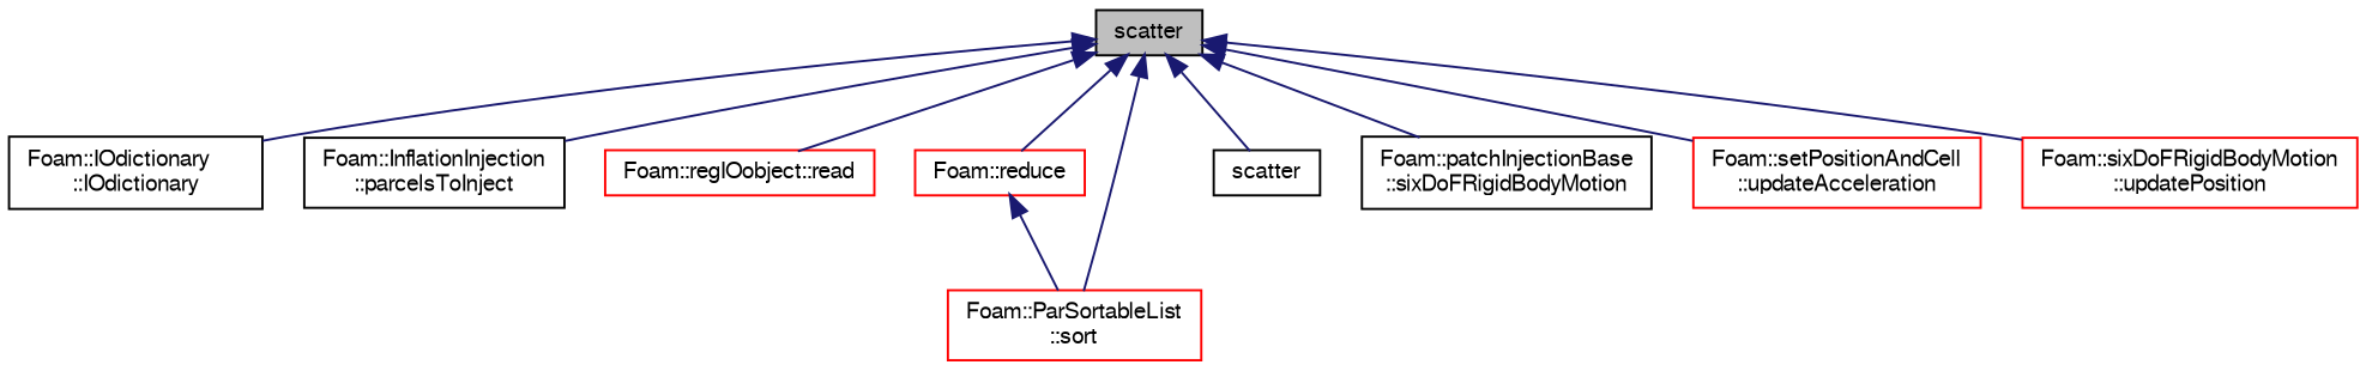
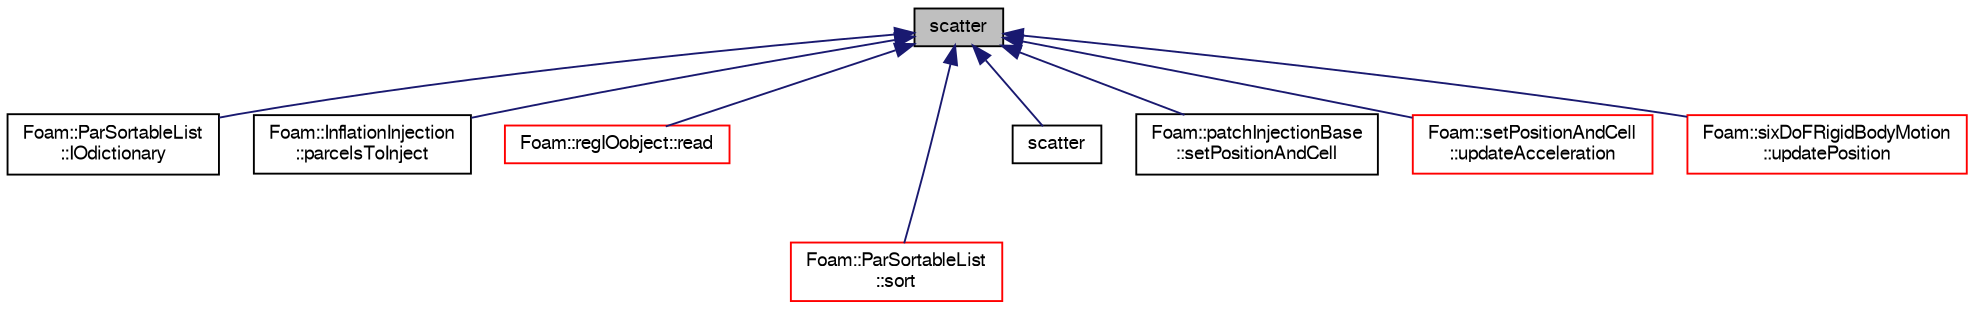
  digraph {
    rankdir=TB
    node [color=black fontname=FreeSans fontsize=10 shape=record]
    edge [color=midnightblue dir=back fontname=FreeSans fontsize=10 labelfontname=FreeSans labelfontsize=10 style=solid]
    n1 [fillcolor=grey75 fontcolor=black height=0.2 label=scatter style=filled width=0.4]
-   n2 [height=0.2 label="Foam::IOdictionary\l::IOdictionary" width=0.4]
+   n2 [height=0.2 label="Foam::ParSortableList\l::IOdictionary" width=0.4]
    n3 [height=0.2 label="Foam::InflationInjection\l::parcelsToInject" width=0.4]
    n4 [color=red height=0.2 label="Foam::regIOobject::read" width=0.4]
-   n5 [color=red height=0.2 label="Foam::reduce" width=0.4]
    n6 [color=red height=0.2 label="Foam::ParSortableList\l::sort" width=0.4]
    n7 [height=0.2 label=scatter width=0.4]
-   n8 [height=0.2 label="Foam::patchInjectionBase\l::sixDoFRigidBodyMotion" width=0.4]
+   n8 [height=0.2 label="Foam::patchInjectionBase\l::setPositionAndCell" width=0.4]
    n9 [color=red height=0.2 label="Foam::setPositionAndCell\l::updateAcceleration" width=0.4]
    n10 [color=red height=0.2 label="Foam::sixDoFRigidBodyMotion\l::updatePosition" width=0.4]
    n1 -> n2
    n1 -> n3
    n1 -> n4
-   n1 -> n5
    n1 -> n6
    n1 -> n7
    n1 -> n8
    n1 -> n9
    n1 -> n10
-   n5 -> n6
  }
